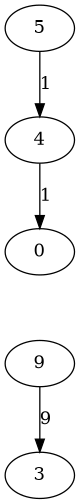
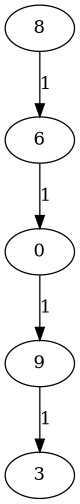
  digraph {
    n1 [label=9]
    0
    3
-   5
-   6 [label=4]
-   n1 -> 3 [label=9]
+   5 [label=8]
+   6
+   n1 -> 3 [label=1]
+   0 -> n1 [label=1]
    5 -> 6 [label=1]
    6 -> 0 [label=1]
  }
